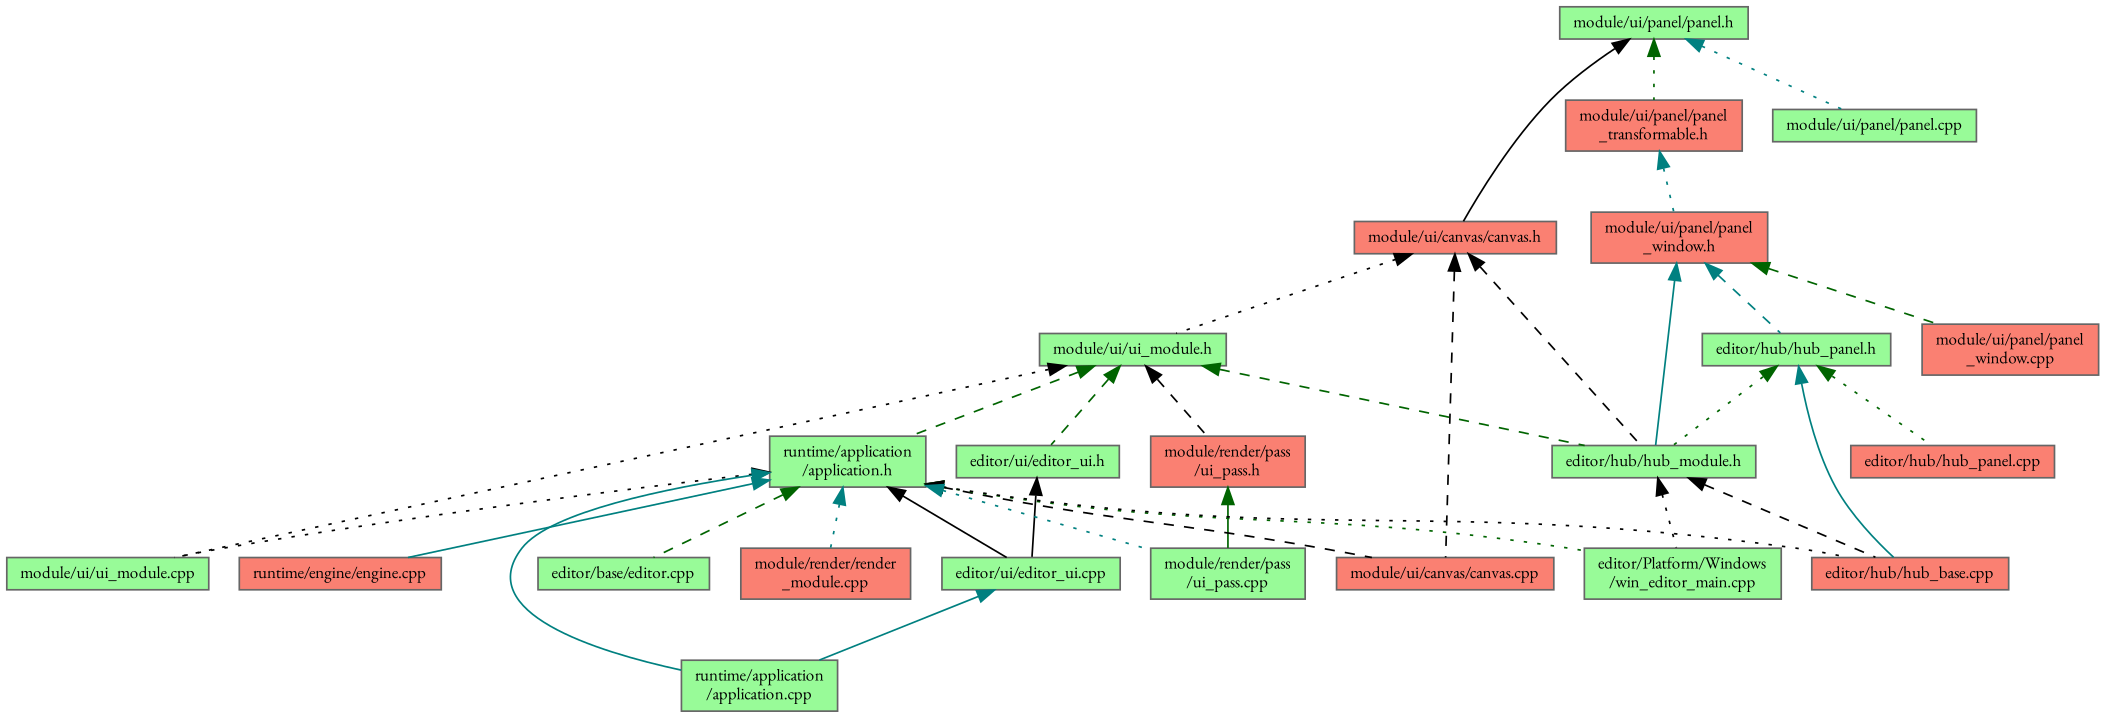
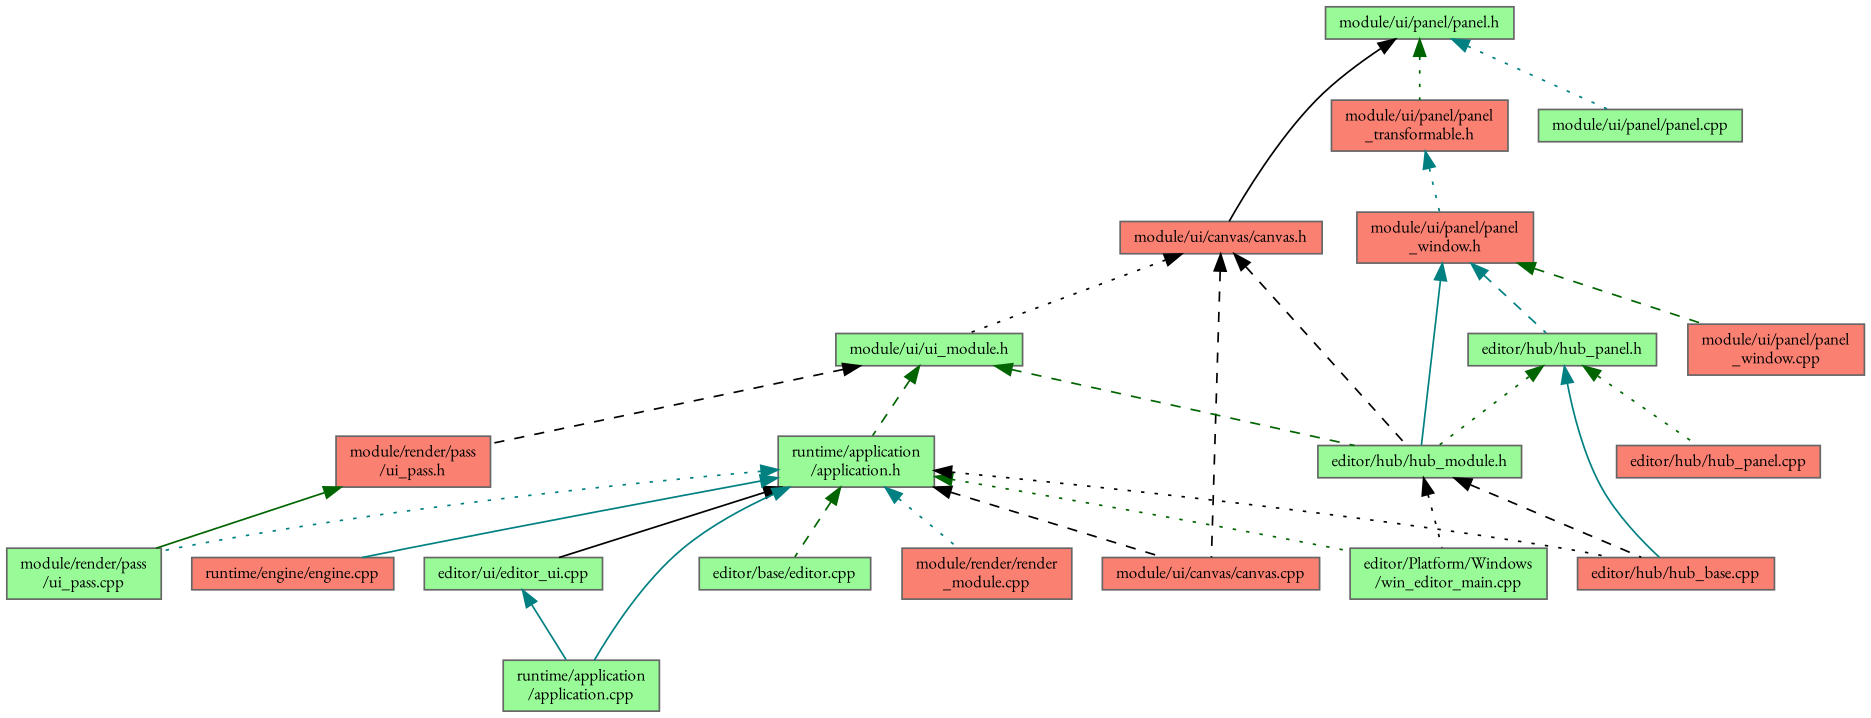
  digraph {
    fontname="EB Garamond"
    node [color=grey40 fillcolor=palegreen fontname="EB Garamond" fontsize=10 shape=box style=filled]
    edge [color=black dir=back fontname="EB Garamond" fontsize=10 labelfontname=Helvetica labelfontsize=10 style=dotted]
    n1 [color=gray40 fontcolor=black height=0.2 label="module/ui/panel/panel.h" width=0.4]
    n2 [fillcolor=salmon height=0.2 label="module/ui/canvas/canvas.h" width=0.4]
    n3 [height=0.2 label="module/ui/panel/panel.cpp" width=0.4]
    n4 [fillcolor=salmon height=0.2 label="module/ui/panel/panel\l_transformable.h" width=0.4]
    n5 [height=0.2 label="editor/hub/hub_module.h" width=0.4]
    n6 [fillcolor=salmon height=0.2 label="module/ui/canvas/canvas.cpp" width=0.4]
    n7 [height=0.2 label="module/ui/ui_module.h" width=0.4]
    n8 [fillcolor=salmon height=0.2 label="module/ui/panel/panel\l_window.h" width=0.4]
    n9 [height=0.2 label="editor/Platform/Windows\l/win_editor_main.cpp" width=0.4]
    n10 [fillcolor=salmon height=0.2 label="editor/hub/hub_base.cpp" width=0.4]
-   n11 [height=0.2 label="editor/ui/editor_ui.h" width=0.4]
    n12 [fillcolor=salmon height=0.2 label="module/render/pass\l/ui_pass.h" width=0.4]
-   n13 [height=0.2 label="module/ui/ui_module.cpp" width=0.4]
    n14 [height=0.2 label="runtime/application\l/application.h" width=0.4]
    n15 [height=0.2 label="editor/ui/editor_ui.cpp" width=0.4]
    n16 [height=0.2 label="module/render/pass\l/ui_pass.cpp" width=0.4]
    n17 [height=0.2 label="runtime/application\l/application.cpp" width=0.4]
    n18 [height=0.2 label="editor/base/editor.cpp" width=0.4]
    n19 [fillcolor=salmon height=0.2 label="module/render/render\l_module.cpp" width=0.4]
    n20 [fillcolor=salmon height=0.2 label="runtime/engine/engine.cpp" width=0.4]
    n21 [height=0.2 label="editor/hub/hub_panel.h" width=0.4]
    n22 [fillcolor=salmon height=0.2 label="module/ui/panel/panel\l_window.cpp" width=0.4]
    n23 [fillcolor=salmon height=0.2 label="editor/hub/hub_panel.cpp" width=0.4]
    n1 -> n2 [style=solid]
    n1 -> n3 [color=teal]
    n1 -> n4 [color=darkgreen]
    n2 -> n5 [style=dashed]
    n2 -> n6 [style=dashed]
    n2 -> n7
    n4 -> n8 [color=teal]
    n5 -> n9
    n5 -> n10 [style=dashed]
    n7 -> n5 [color=darkgreen style=dashed]
-   n7 -> n11 [color=darkgreen style=dashed]
    n7 -> n12 [style=dashed]
-   n7 -> n13
    n7 -> n14 [color=darkgreen style=dashed]
    n8 -> n5 [color=teal style=solid]
    n8 -> n21 [color=teal style=dashed]
    n8 -> n22 [color=darkgreen style=dashed]
-   n11 -> n15 [style=solid]
    n12 -> n16 [color=darkgreen style=solid]
    n14 -> n6 [style=dashed]
    n14 -> n9 [color=darkgreen]
    n14 -> n10
-   n14 -> n13
    n14 -> n15 [style=solid]
    n14 -> n16 [color=teal]
    n14 -> n17 [color=teal style=solid]
    n14 -> n18 [color=darkgreen style=dashed]
    n14 -> n19 [color=teal]
    n14 -> n20 [color=teal style=solid]
    n15 -> n17 [color=teal style=solid]
    n21 -> n5 [color=darkgreen]
    n21 -> n10 [color=teal style=solid]
    n21 -> n23 [color=darkgreen]
  }
